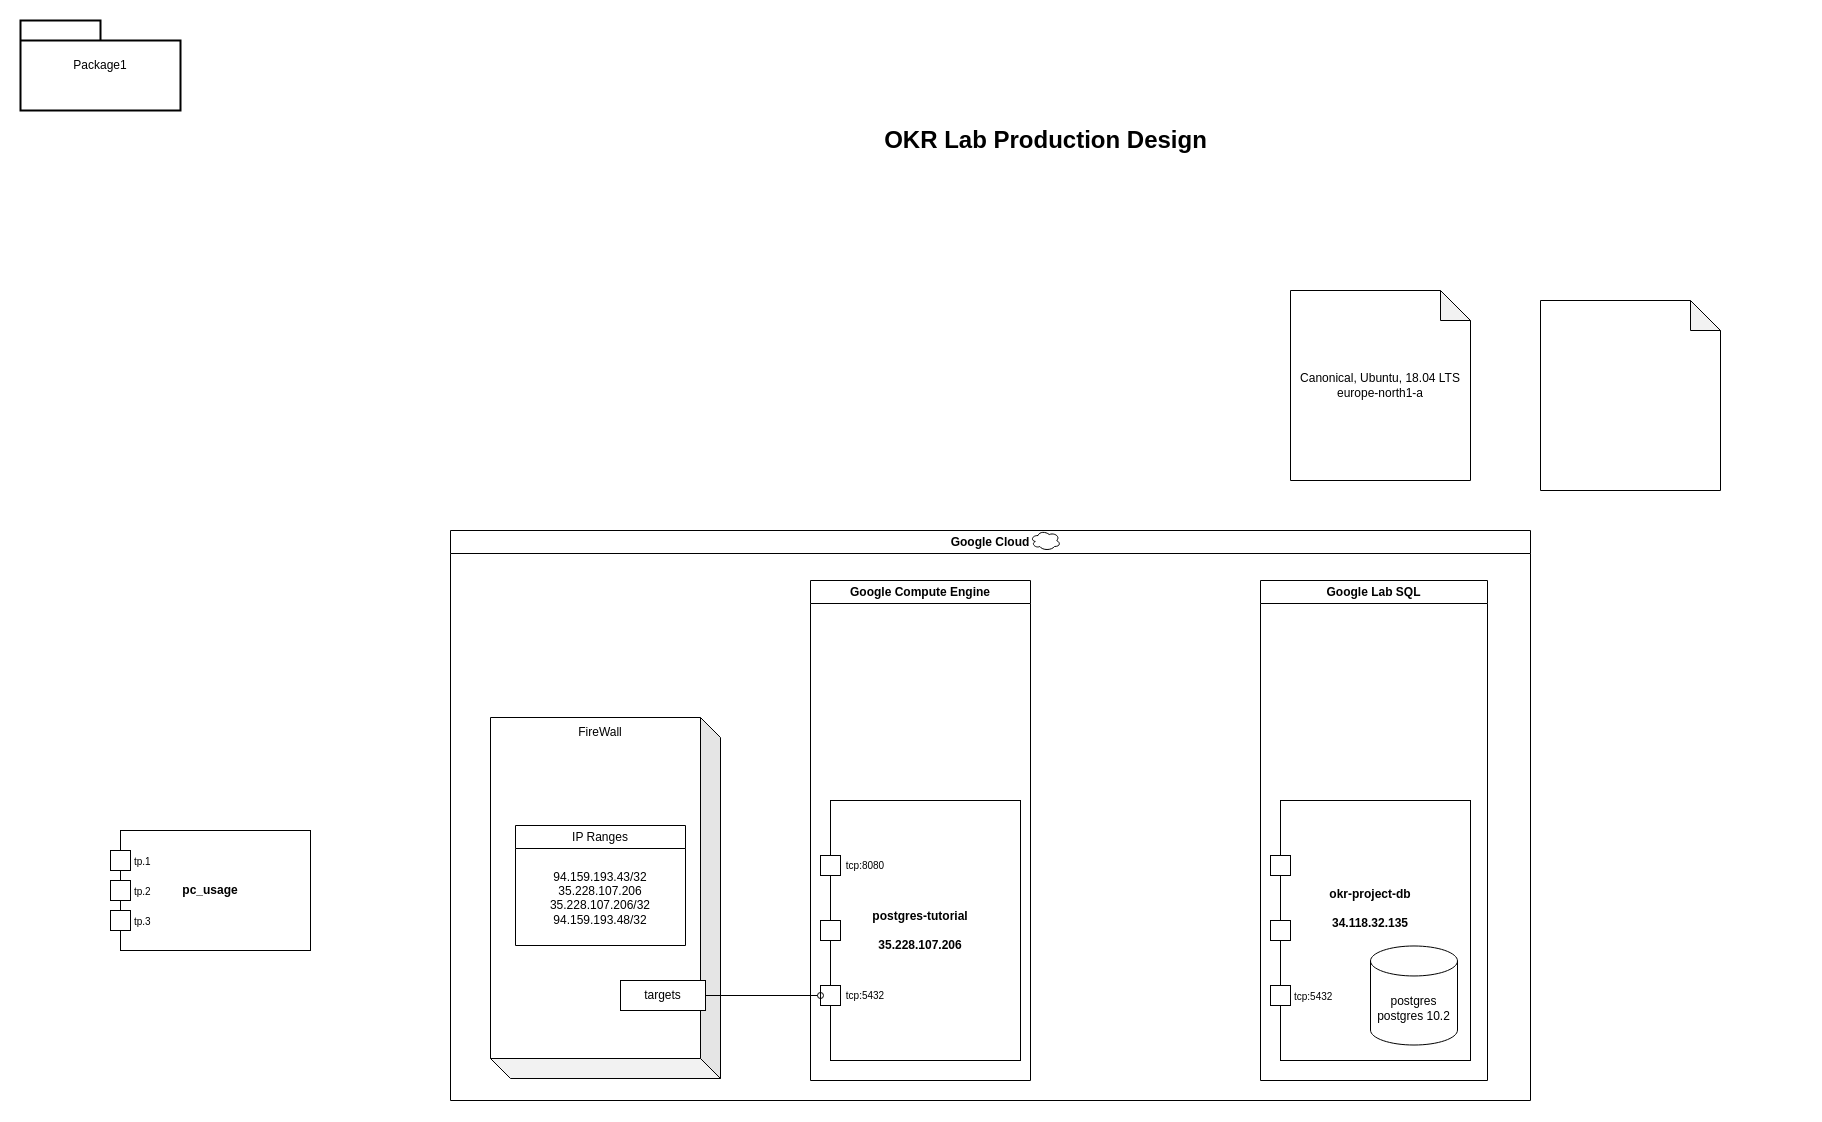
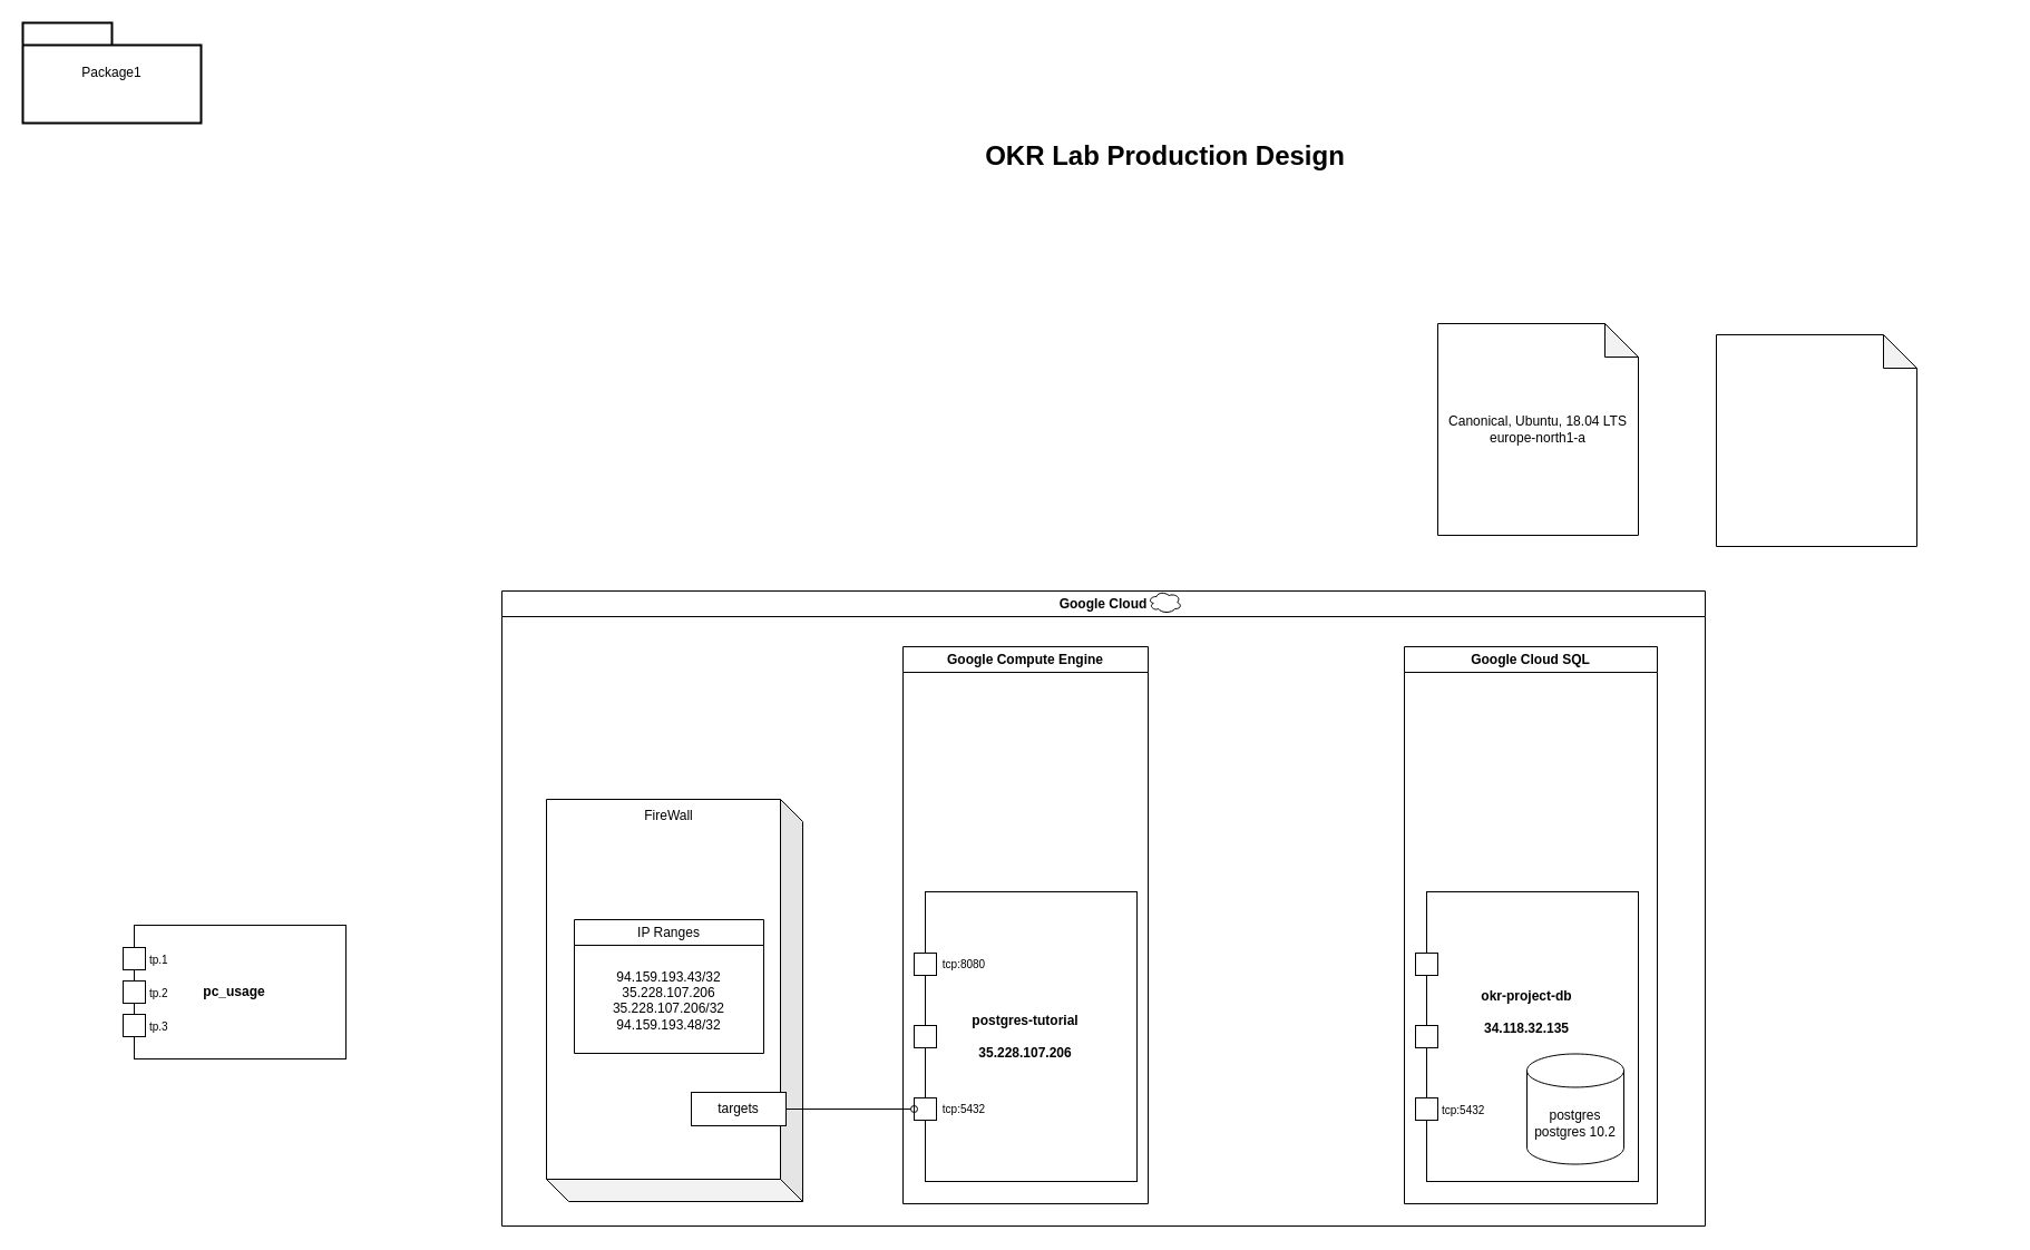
  <mxCell id="0" style=";html=1;" />
  <mxCell id="1" style=";html=1;" parent="0" />
  <mxCell id="2" value="Google Cloud" style="swimlane;whiteSpace=wrap;html=1;" vertex="1" parent="1"><mxGeometry x="450" y="530" width="1080" height="570" as="geometry" /></mxCell>
- <mxCell id="3" value="Google Lab SQL" style="swimlane;whiteSpace=wrap;html=1;" vertex="1" parent="2"><mxGeometry x="810" y="50" width="227" height="500" as="geometry" /></mxCell>
+ <mxCell id="3" value="Google Cloud SQL" style="swimlane;whiteSpace=wrap;html=1;" vertex="1" parent="2"><mxGeometry x="810" y="50" width="227" height="500" as="geometry" /></mxCell>
  <mxCell id="4" value="&lt;div&gt;&lt;br&gt;&lt;/div&gt;&lt;div&gt;okr-project-db&lt;/div&gt;&lt;br&gt;34.118.32.135&lt;br&gt;&lt;br&gt;&lt;br&gt;&lt;br&gt;&lt;br&gt;" style="html=1;shape=mxgraph.sysml.itemFlowLeft;fontStyle=1;whiteSpace=wrap;align=center;" vertex="1" parent="3"><mxGeometry x="10" y="220" width="200" height="260" as="geometry" /></mxCell>
  <mxCell id="5" value="" style="resizable=0;html=1;align=left;spacingLeft=22;verticalAlign=middle;labelPosition=left;verticalLabelPosition=top;labelBackgroundColor=none;fontSize=10" connectable="0" vertex="1" parent="4"><mxGeometry y="65" as="geometry" /></mxCell>
  <mxCell id="6" value="" style="resizable=0;html=1;align=left;spacingLeft=22;verticalAlign=middle;labelPosition=left;verticalLabelPosition=top;labelBackgroundColor=none;fontSize=10" connectable="0" vertex="1" parent="4"><mxGeometry y="130" as="geometry" /></mxCell>
  <mxCell id="7" value="tcp:5432" style="resizable=0;html=1;align=left;spacingLeft=22;verticalAlign=middle;labelPosition=left;verticalLabelPosition=top;labelBackgroundColor=none;fontSize=10" connectable="0" vertex="1" parent="4"><mxGeometry y="195" as="geometry" /></mxCell>
  <mxCell id="8" value="postgres&lt;br&gt;postgres 10.2" style="shape=cylinder3;whiteSpace=wrap;html=1;boundedLbl=1;backgroundOutline=1;size=15;" vertex="1" parent="4"><mxGeometry x="100" y="145.48" width="87" height="99.05" as="geometry" /></mxCell>
  <mxCell id="9" value="Google Compute Engine" style="swimlane;whiteSpace=wrap;html=1;" vertex="1" parent="2"><mxGeometry x="360" y="50" width="220" height="500" as="geometry"><mxRectangle x="350" y="50" width="180" height="30" as="alternateBounds" /></mxGeometry></mxCell>
  <mxCell id="10" value="postgres-tutorial&lt;br style=&quot;&quot;&gt;&lt;br&gt;35.228.107.206" style="html=1;shape=mxgraph.sysml.itemFlowLeft;fontStyle=1;whiteSpace=wrap;align=center;" vertex="1" parent="9"><mxGeometry x="10" y="220" width="200" height="260" as="geometry" /></mxCell>
  <mxCell id="11" value="" style="resizable=0;html=1;align=left;spacingLeft=22;verticalAlign=middle;labelPosition=left;verticalLabelPosition=top;labelBackgroundColor=none;fontSize=10" connectable="0" vertex="1" parent="10"><mxGeometry y="65" as="geometry" /></mxCell>
  <mxCell id="12" value="" style="resizable=0;html=1;align=left;spacingLeft=22;verticalAlign=middle;labelPosition=left;verticalLabelPosition=top;labelBackgroundColor=none;fontSize=10" connectable="0" vertex="1" parent="10"><mxGeometry y="130" as="geometry" /></mxCell>
  <mxCell id="13" value="" style="resizable=0;html=1;align=left;spacingLeft=22;verticalAlign=middle;labelPosition=left;verticalLabelPosition=top;labelBackgroundColor=none;fontSize=10" connectable="0" vertex="1" parent="10"><mxGeometry y="195" as="geometry" /></mxCell>
  <mxCell id="14" value="&lt;span style=&quot;font-size: 10px; text-align: left;&quot;&gt;tcp:8080&lt;/span&gt;" style="text;html=1;strokeColor=none;fillColor=none;align=center;verticalAlign=middle;whiteSpace=wrap;rounded=0;" vertex="1" parent="10"><mxGeometry x="20" y="32.5" width="50" height="65" as="geometry" /></mxCell>
  <mxCell id="15" value="&lt;span style=&quot;font-size: 10px; text-align: left;&quot;&gt;tcp:5432&lt;/span&gt;" style="text;html=1;strokeColor=none;fillColor=none;align=center;verticalAlign=middle;whiteSpace=wrap;rounded=0;" vertex="1" parent="10"><mxGeometry x="20" y="162.5" width="50" height="65" as="geometry" /></mxCell>
  <mxCell id="16" value="" style="shape=cube;whiteSpace=wrap;html=1;boundedLbl=1;backgroundOutline=0.5;darkOpacity=0.05;darkOpacity2=0.1;rotation=-180;" vertex="1" parent="2"><mxGeometry x="40" y="187" width="230" height="361" as="geometry" /></mxCell>
  <mxCell id="17" value="FireWall" style="text;html=1;strokeColor=none;fillColor=none;align=center;verticalAlign=middle;whiteSpace=wrap;rounded=0;" vertex="1" parent="2"><mxGeometry x="120" y="187" width="60" height="30" as="geometry" /></mxCell>
  <mxCell id="18" value="" style="endArrow=oval;html=1;rounded=0;entryX=0;entryY=0.75;entryDx=0;entryDy=0;exitX=1;exitY=0.5;exitDx=0;exitDy=0;endFill=0;" edge="1" parent="2" source="19" target="10"><mxGeometry width="50" height="50" relative="1" as="geometry"><mxPoint x="290" y="325" as="sourcePoint" /><mxPoint x="340" y="275" as="targetPoint" /></mxGeometry></mxCell>
  <mxCell id="19" value="targets" style="rounded=0;whiteSpace=wrap;html=1;" vertex="1" parent="2"><mxGeometry x="170" y="450" width="85" height="30" as="geometry" /></mxCell>
  <mxCell id="20" value="&lt;span style=&quot;font-weight: normal;&quot;&gt;IP Ranges&lt;/span&gt;" style="swimlane;whiteSpace=wrap;html=1;" vertex="1" parent="2"><mxGeometry x="65" y="295" width="170" height="120" as="geometry" /></mxCell>
  <mxCell id="21" value="&lt;span style=&quot;text-align: left;&quot;&gt;94.159.193.43/32&lt;br&gt;&lt;/span&gt;&lt;span style=&quot;text-align: left;&quot;&gt;35.228.107.206&lt;br&gt;&lt;/span&gt;&lt;span style=&quot;text-align: left;&quot;&gt;35.228.107.206/32&lt;br&gt;&lt;/span&gt;&lt;span style=&quot;text-align: left;&quot;&gt;94.159.193.48/32&lt;br&gt;&lt;/span&gt;&lt;span style=&quot;text-align: left;&quot;&gt;&lt;br&gt;&lt;/span&gt;" style="text;html=1;strokeColor=none;fillColor=none;align=center;verticalAlign=middle;whiteSpace=wrap;rounded=0;" vertex="1" parent="20"><mxGeometry x="20" y="40" width="130" height="80" as="geometry" /></mxCell>
  <mxCell id="22" value="" style="ellipse;shape=cloud;whiteSpace=wrap;html=1;" vertex="1" parent="2"><mxGeometry x="580" width="30" height="20" as="geometry" /></mxCell>
  <mxCell id="23" value="OKR Lab Production Design&lt;br&gt;" style="text;strokeColor=none;fillColor=none;html=1;fontSize=24;fontStyle=1;verticalAlign=middle;align=center;" parent="1" vertex="1"><mxGeometry x="290" y="120" width="1510" height="40" as="geometry" /></mxCell>
  <mxCell id="24" value="Package1" style="shape=folder;tabWidth=80;tabHeight=20;tabPosition=left;strokeWidth=2;html=1;whiteSpace=wrap;align=center;" vertex="1" parent="1"><mxGeometry x="20" y="20" width="160" height="90" as="geometry" /></mxCell>
  <mxCell id="25" value="pc_usage" style="html=1;shape=mxgraph.sysml.itemFlowLeft;fontStyle=1;whiteSpace=wrap;align=center;" vertex="1" parent="1"><mxGeometry x="110" y="830" width="200" height="120" as="geometry" /></mxCell>
  <mxCell id="26" value="tp.1" style="resizable=0;html=1;align=left;spacingLeft=22;verticalAlign=middle;labelPosition=left;verticalLabelPosition=top;labelBackgroundColor=none;fontSize=10" connectable="0" vertex="1" parent="25"><mxGeometry y="30" as="geometry" /></mxCell>
  <mxCell id="27" value="tp.2" style="resizable=0;html=1;align=left;spacingLeft=22;verticalAlign=middle;labelPosition=left;verticalLabelPosition=top;labelBackgroundColor=none;fontSize=10" connectable="0" vertex="1" parent="25"><mxGeometry y="60" as="geometry" /></mxCell>
  <mxCell id="28" value="tp.3" style="resizable=0;html=1;align=left;spacingLeft=22;verticalAlign=middle;labelPosition=left;verticalLabelPosition=top;labelBackgroundColor=none;fontSize=10" connectable="0" vertex="1" parent="25"><mxGeometry y="90" as="geometry" /></mxCell>
  <mxCell id="29" value="Canonical, Ubuntu, 18.04 LTS&lt;br&gt;europe-north1-a" style="shape=note;whiteSpace=wrap;html=1;backgroundOutline=1;darkOpacity=0.05;" vertex="1" parent="1"><mxGeometry x="1290" y="290" width="180" height="190" as="geometry" /></mxCell>
  <mxCell id="30" value="" style="shape=note;whiteSpace=wrap;html=1;backgroundOutline=1;darkOpacity=0.05;" vertex="1" parent="1"><mxGeometry x="1540" y="300" width="180" height="190" as="geometry" /></mxCell>
